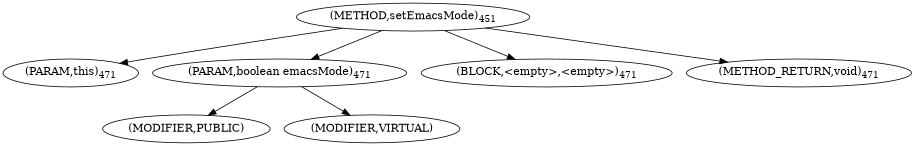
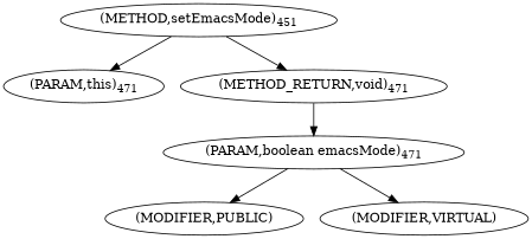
  digraph {
    n1 [label=<(METHOD,setEmacsMode)<SUB>451</SUB>>]
    n2 [label=<(PARAM,this)<SUB>471</SUB>>]
    n3 [label=<(PARAM,boolean emacsMode)<SUB>471</SUB>>]
-   n4 [label=<(BLOCK,&lt;empty&gt;,&lt;empty&gt;)<SUB>471</SUB>>]
    n5 [label=<(METHOD_RETURN,void)<SUB>471</SUB>>]
    n6 [label=<(MODIFIER,PUBLIC)>]
    n7 [label=<(MODIFIER,VIRTUAL)>]
    n1 -> n2
-   n1 -> n3
-   n1 -> n4
+   n5 -> n3
    n1 -> n5
    n3 -> n6
    n3 -> n7
  }
